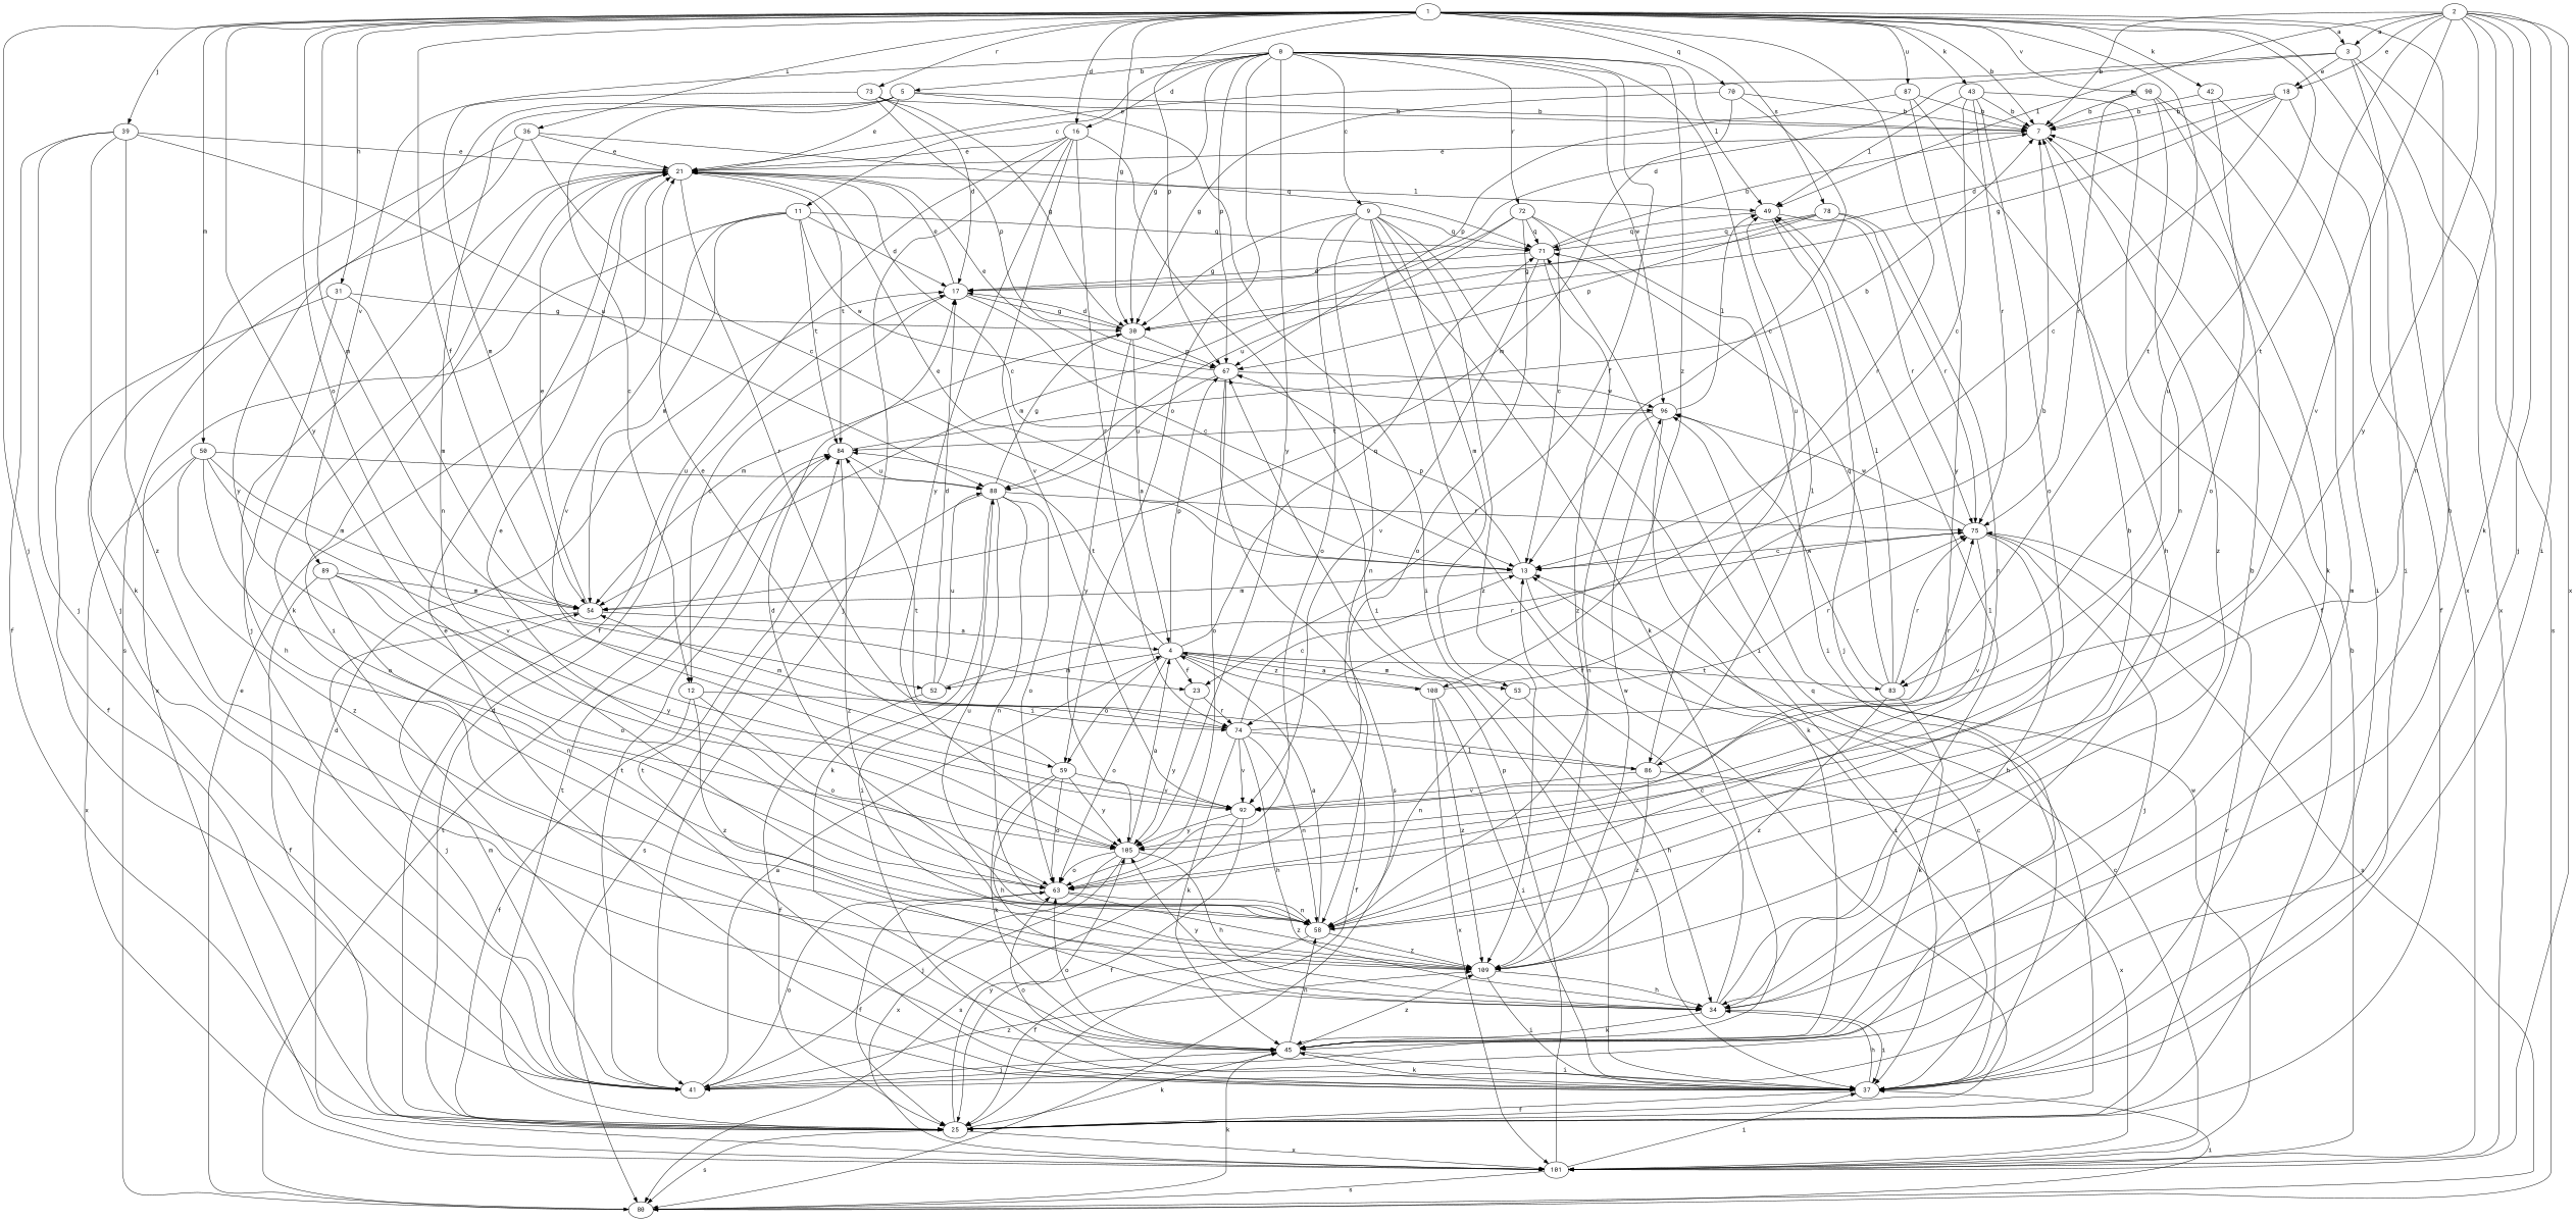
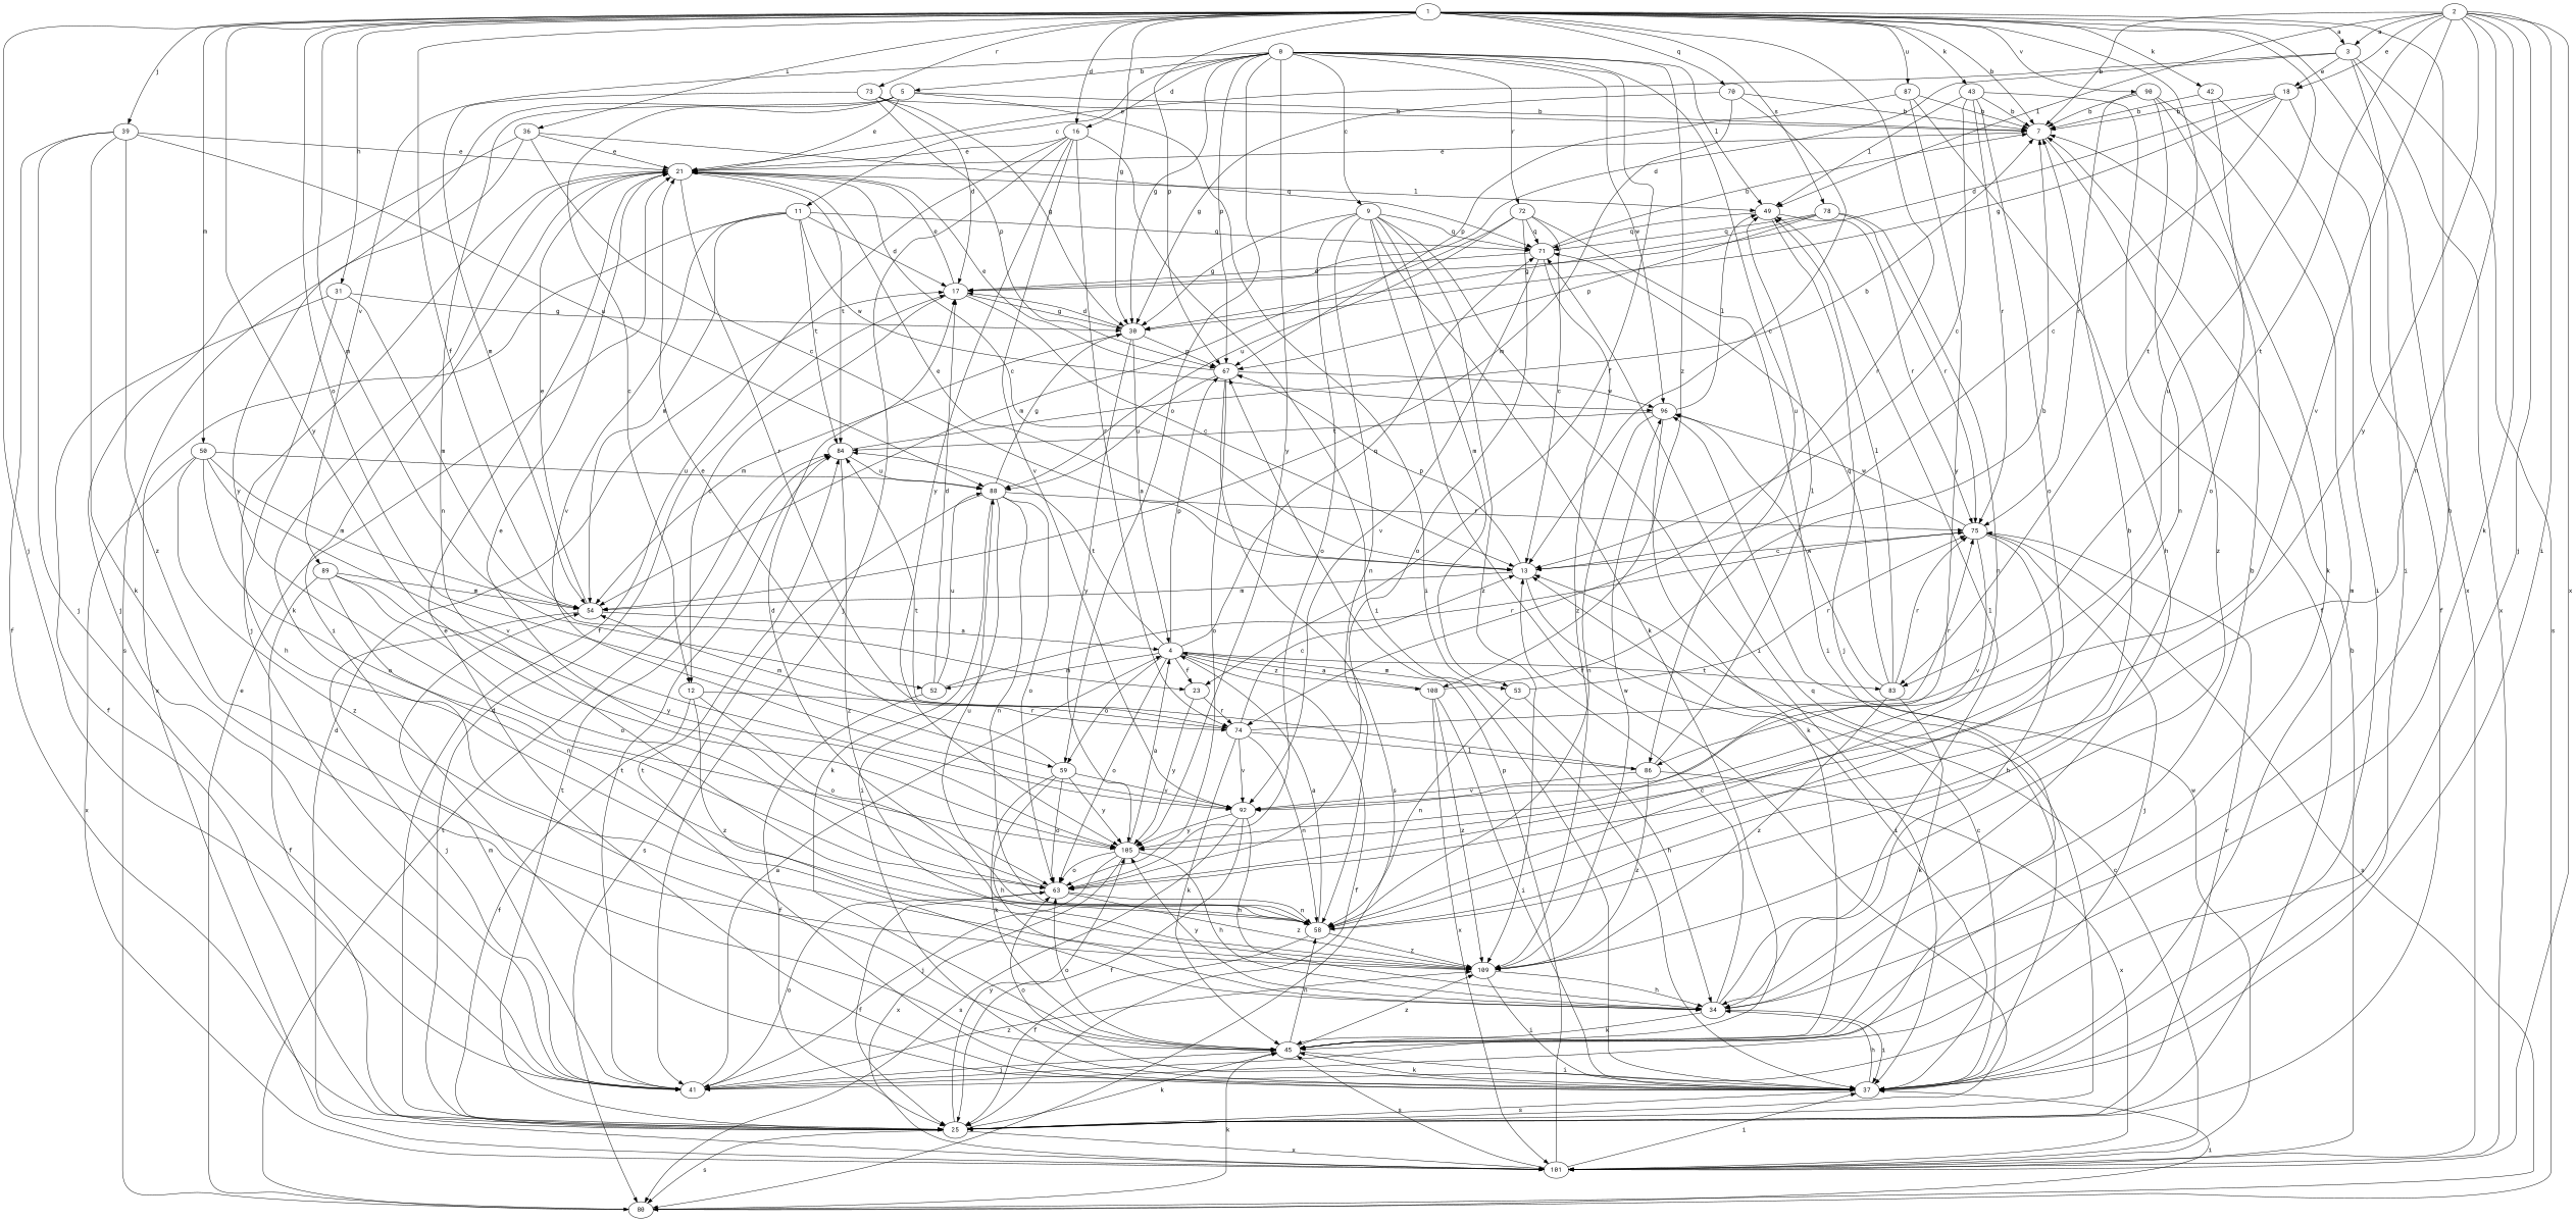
  strict digraph {
    fontname="Roboto Mono"
    node [fontname="Roboto Mono"]
    edge [fontname="Roboto Mono"]
    0
    5
    9
    11
    16
    23
    30
    49
    59
    67
    72
    86
    89
    96
    105
    108
    7
    37
    58
    21
    80
    12
    45
    71
    25
    53
    63
    109
    101
    92
    17
    84
    54
    41
    74
    4
    75
    34
    88
    13
    1
    3
    31
    36
    39
    42
    43
    50
    52
    70
    73
    78
    83
    87
    90
    18
    2
    0 -> 5 [label=b]
    0 -> 9 [label=c]
    0 -> 11 [label=c]
    0 -> 16 [label=d]
    0 -> 23 [label=f]
    0 -> 30 [label=g]
    0 -> 49 [label=l]
    0 -> 59 [label=o]
    0 -> 67 [label=p]
    0 -> 72 [label=r]
    0 -> 86 [label=u]
    0 -> 89 [label=v]
    0 -> 96 [label=w]
    0 -> 105 [label=y]
    0 -> 108 [label=z]
    5 -> 7 [label=b]
    5 -> 37 [label=i]
    5 -> 58 [label=n]
    5 -> 21 [label=e]
    5 -> 80 [label=s]
    5 -> 12 [label=c]
    9 -> 30 [label=g]
    9 -> 37 [label=i]
    9 -> 58 [label=n]
    9 -> 45 [label=k]
    9 -> 71 [label=q]
    9 -> 25 [label=f]
    9 -> 53 [label=m]
    9 -> 63 [label=o]
    9 -> 109 [label=z]
    11 -> 96 [label=w]
    11 -> 71 [label=q]
    11 -> 101 [label=x]
    11 -> 92 [label=v]
    11 -> 17 [label=d]
    11 -> 84 [label=t]
    11 -> 54 [label=m]
    16 -> 105 [label=y]
    16 -> 37 [label=i]
    16 -> 21 [label=e]
    16 -> 25 [label=f]
    16 -> 92 [label=v]
    16 -> 41 [label=j]
    16 -> 74 [label=r]
    23 -> 105 [label=y]
    23 -> 74 [label=r]
    30 -> 67 [label=p]
    30 -> 105 [label=y]
    30 -> 17 [label=d]
    30 -> 54 [label=m]
    30 -> 4 [label=a]
    49 -> 71 [label=q]
    49 -> 41 [label=j]
    49 -> 75 [label=r]
    59 -> 105 [label=y]
    59 -> 21 [label=e]
    59 -> 45 [label=k]
    59 -> 63 [label=o]
    59 -> 92 [label=v]
    59 -> 34 [label=h]
    67 -> 96 [label=w]
    67 -> 21 [label=e]
    67 -> 80 [label=s]
    67 -> 63 [label=o]
    67 -> 88 [label=u]
    72 -> 37 [label=i]
    72 -> 71 [label=q]
    72 -> 63 [label=o]
    72 -> 54 [label=m]
    72 -> 88 [label=u]
    72 -> 13 [label=c]
    86 -> 49 [label=l]
    86 -> 109 [label=z]
    86 -> 101 [label=x]
    86 -> 92 [label=v]
    86 -> 84 [label=t]
    89 -> 105 [label=y]
    89 -> 58 [label=n]
    89 -> 25 [label=f]
    89 -> 63 [label=o]
    89 -> 54 [label=m]
    96 -> 49 [label=l]
    96 -> 58 [label=n]
    96 -> 45 [label=k]
    96 -> 84 [label=t]
    105 -> 63 [label=o]
    105 -> 101 [label=x]
    105 -> 41 [label=j]
    105 -> 4 [label=a]
    105 -> 34 [label=h]
    108 -> 7 [label=b]
    108 -> 37 [label=i]
    108 -> 109 [label=z]
    108 -> 101 [label=x]
    108 -> 4 [label=a]
    7 -> 21 [label=e]
    7 -> 109 [label=z]
    37 -> 21 [label=e]
    37 -> 45 [label=k]
-   37 -> 25 [label=f]
+   37 -> 25 [label=s]
    37 -> 63 [label=o]
    37 -> 84 [label=t]
    37 -> 34 [label=h]
    37 -> 13 [label=c]
    58 -> 7 [label=b]
    58 -> 25 [label=f]
    58 -> 109 [label=z]
    58 -> 17 [label=d]
    58 -> 4 [label=a]
    58 -> 88 [label=u]
    21 -> 49 [label=l]
    21 -> 37 [label=i]
    21 -> 45 [label=k]
    21 -> 84 [label=t]
    21 -> 41 [label=j]
    21 -> 74 [label=r]
    21 -> 13 [label=c]
    80 -> 37 [label=i]
    80 -> 21 [label=e]
    80 -> 45 [label=k]
    80 -> 84 [label=t]
    12 -> 25 [label=f]
    12 -> 63 [label=o]
    12 -> 109 [label=z]
-   12 -> 74 [label=i]
+   12 -> 74 [label=r]
    45 -> 37 [label=i]
    45 -> 58 [label=n]
    45 -> 63 [label=o]
    45 -> 109 [label=z]
    45 -> 41 [label=j]
    71 -> 7 [label=b]
    71 -> 109 [label=z]
    71 -> 92 [label=v]
    71 -> 17 [label=d]
    25 -> 105 [label=y]
    25 -> 80 [label=s]
    25 -> 45 [label=k]
    25 -> 71 [label=q]
    25 -> 101 [label=x]
    25 -> 17 [label=d]
    25 -> 84 [label=t]
    25 -> 75 [label=r]
    53 -> 58 [label=n]
    53 -> 75 [label=r]
    53 -> 34 [label=h]
    63 -> 58 [label=n]
    63 -> 21 [label=e]
    63 -> 25 [label=f]
    63 -> 109 [label=z]
    109 -> 96 [label=w]
    109 -> 37 [label=i]
    109 -> 34 [label=h]
    101 -> 67 [label=p]
    101 -> 96 [label=w]
    101 -> 7 [label=b]
    101 -> 37 [label=i]
-   101 -> 80 [label=s]
+   101 -> 45 [label=s]
    101 -> 17 [label=d]
    101 -> 13 [label=c]
    92 -> 105 [label=y]
    92 -> 80 [label=s]
    92 -> 25 [label=f]
-   74 -> 34 [label=h]
+   92 -> 34 [label=h]
    17 -> 30 [label=g]
    17 -> 21 [label=e]
    17 -> 12 [label=c]
    17 -> 13 [label=c]
    84 -> 7 [label=b]
    84 -> 109 [label=z]
    84 -> 88 [label=u]
    54 -> 21 [label=e]
    54 -> 41 [label=j]
    54 -> 4 [label=a]
    41 -> 63 [label=o]
    41 -> 109 [label=z]
    41 -> 84 [label=t]
    41 -> 54 [label=m]
    41 -> 4 [label=a]
    74 -> 86 [label=l]
    74 -> 58 [label=n]
    74 -> 45 [label=k]
    74 -> 92 [label=v]
    74 -> 54 [label=m]
    74 -> 75 [label=r]
    74 -> 13 [label=c]
    4 -> 23 [label=f]
    4 -> 59 [label=o]
    4 -> 67 [label=p]
    4 -> 108 [label=z]
    4 -> 71 [label=q]
    4 -> 25 [label=f]
    4 -> 53 [label=m]
    4 -> 63 [label=o]
    4 -> 84 [label=t]
    4 -> 52 [label=m]
    4 -> 83 [label=t]
    75 -> 96 [label=w]
    75 -> 80 [label=s]
    75 -> 92 [label=v]
    75 -> 41 [label=j]
    75 -> 34 [label=h]
    75 -> 13 [label=c]
    34 -> 49 [label=l]
    34 -> 105 [label=y]
    34 -> 7 [label=b]
    34 -> 37 [label=i]
    34 -> 45 [label=k]
    34 -> 13 [label=c]
    88 -> 30 [label=g]
    88 -> 37 [label=i]
    88 -> 58 [label=n]
    88 -> 80 [label=s]
    88 -> 45 [label=k]
    88 -> 63 [label=o]
    88 -> 75 [label=r]
    13 -> 67 [label=p]
    13 -> 37 [label=i]
    13 -> 21 [label=e]
    13 -> 54 [label=m]
    1 -> 16 [label=d]
    1 -> 23 [label=f]
    1 -> 30 [label=g]
    1 -> 59 [label=o]
    1 -> 67 [label=p]
    1 -> 86 [label=u]
    1 -> 105 [label=y]
    1 -> 7 [label=b]
    1 -> 101 [label=x]
    1 -> 41 [label=j]
    1 -> 74 [label=r]
    1 -> 34 [label=h]
    1 -> 3 [label=a]
    1 -> 31 [label=h]
    1 -> 36 [label=i]
    1 -> 39 [label=j]
    1 -> 42 [label=k]
    1 -> 43 [label=k]
    1 -> 50 [label=m]
    1 -> 52 [label=m]
    1 -> 70 [label=q]
    1 -> 73 [label=r]
    1 -> 78 [label=s]
    1 -> 83 [label=t]
    1 -> 87 [label=u]
    1 -> 90 [label=v]
    3 -> 37 [label=i]
    3 -> 21 [label=e]
    3 -> 80 [label=s]
    3 -> 101 [label=x]
    3 -> 17 [label=d]
    3 -> 18 [label=e]
    31 -> 30 [label=g]
    31 -> 25 [label=f]
    31 -> 54 [label=m]
    31 -> 34 [label=h]
    36 -> 105 [label=y]
    36 -> 21 [label=e]
    36 -> 71 [label=q]
    36 -> 41 [label=j]
    36 -> 13 [label=c]
    39 -> 21 [label=e]
    39 -> 45 [label=k]
    39 -> 25 [label=f]
    39 -> 109 [label=z]
    39 -> 41 [label=j]
    39 -> 88 [label=u]
    42 -> 7 [label=b]
    42 -> 37 [label=i]
    42 -> 63 [label=o]
    43 -> 49 [label=l]
    43 -> 7 [label=b]
    43 -> 25 [label=f]
    43 -> 63 [label=o]
    43 -> 75 [label=r]
    43 -> 13 [label=c]
    50 -> 63 [label=o]
    50 -> 109 [label=z]
    50 -> 101 [label=x]
    50 -> 92 [label=v]
    50 -> 54 [label=m]
    50 -> 88 [label=u]
    52 -> 25 [label=f]
    52 -> 17 [label=d]
    52 -> 75 [label=r]
    52 -> 88 [label=u]
    70 -> 30 [label=g]
    70 -> 7 [label=b]
    70 -> 54 [label=m]
    70 -> 13 [label=c]
    73 -> 30 [label=g]
    73 -> 67 [label=p]
    73 -> 7 [label=b]
    73 -> 17 [label=d]
    73 -> 54 [label=m]
    78 -> 30 [label=g]
    78 -> 67 [label=p]
    78 -> 58 [label=n]
    78 -> 71 [label=q]
    78 -> 75 [label=r]
    83 -> 49 [label=l]
    83 -> 96 [label=w]
    83 -> 45 [label=k]
    83 -> 71 [label=q]
    83 -> 109 [label=z]
    83 -> 75 [label=r]
    87 -> 67 [label=p]
    87 -> 105 [label=y]
    87 -> 7 [label=b]
    87 -> 34 [label=h]
    90 -> 7 [label=b]
    90 -> 37 [label=m]
    90 -> 58 [label=n]
    90 -> 45 [label=k]
    90 -> 75 [label=r]
    18 -> 30 [label=g]
    18 -> 7 [label=b]
    18 -> 25 [label=f]
    18 -> 17 [label=d]
    18 -> 13 [label=c]
    2 -> 49 [label=l]
    2 -> 105 [label=y]
    2 -> 7 [label=b]
    2 -> 37 [label=i]
    2 -> 58 [label=n]
    2 -> 45 [label=k]
    2 -> 101 [label=x]
    2 -> 92 [label=v]
    2 -> 41 [label=j]
    2 -> 3 [label=a]
    2 -> 83 [label=t]
    2 -> 18 [label=e]
  }
